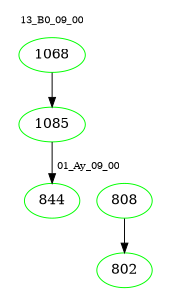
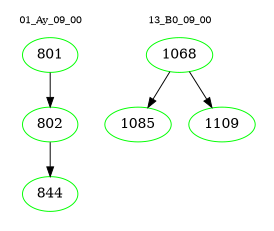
  digraph {
    node [color=green]
    edge [color=black]
-   n1 [label=808]
+   n1 [label=801]
    n2 [label=802]
    n3 [label=844]
    n4 [label=1085]
    n5 [label=1068]
+   n6 [label=1109]
    subgraph cluster_1 {
      color=white
      fontsize=10
      label="01_Ay_09_00"
      n1
      n2
      n3
    }
    subgraph cluster_2 {
      color=white
      fontsize=10
      label="13_B0_09_00"
      n4
      n5
+     n6
    }
    n1 -> n2
-   n4 -> n3
+   n2 -> n3
    n5 -> n4
+   n5 -> n6
  }
